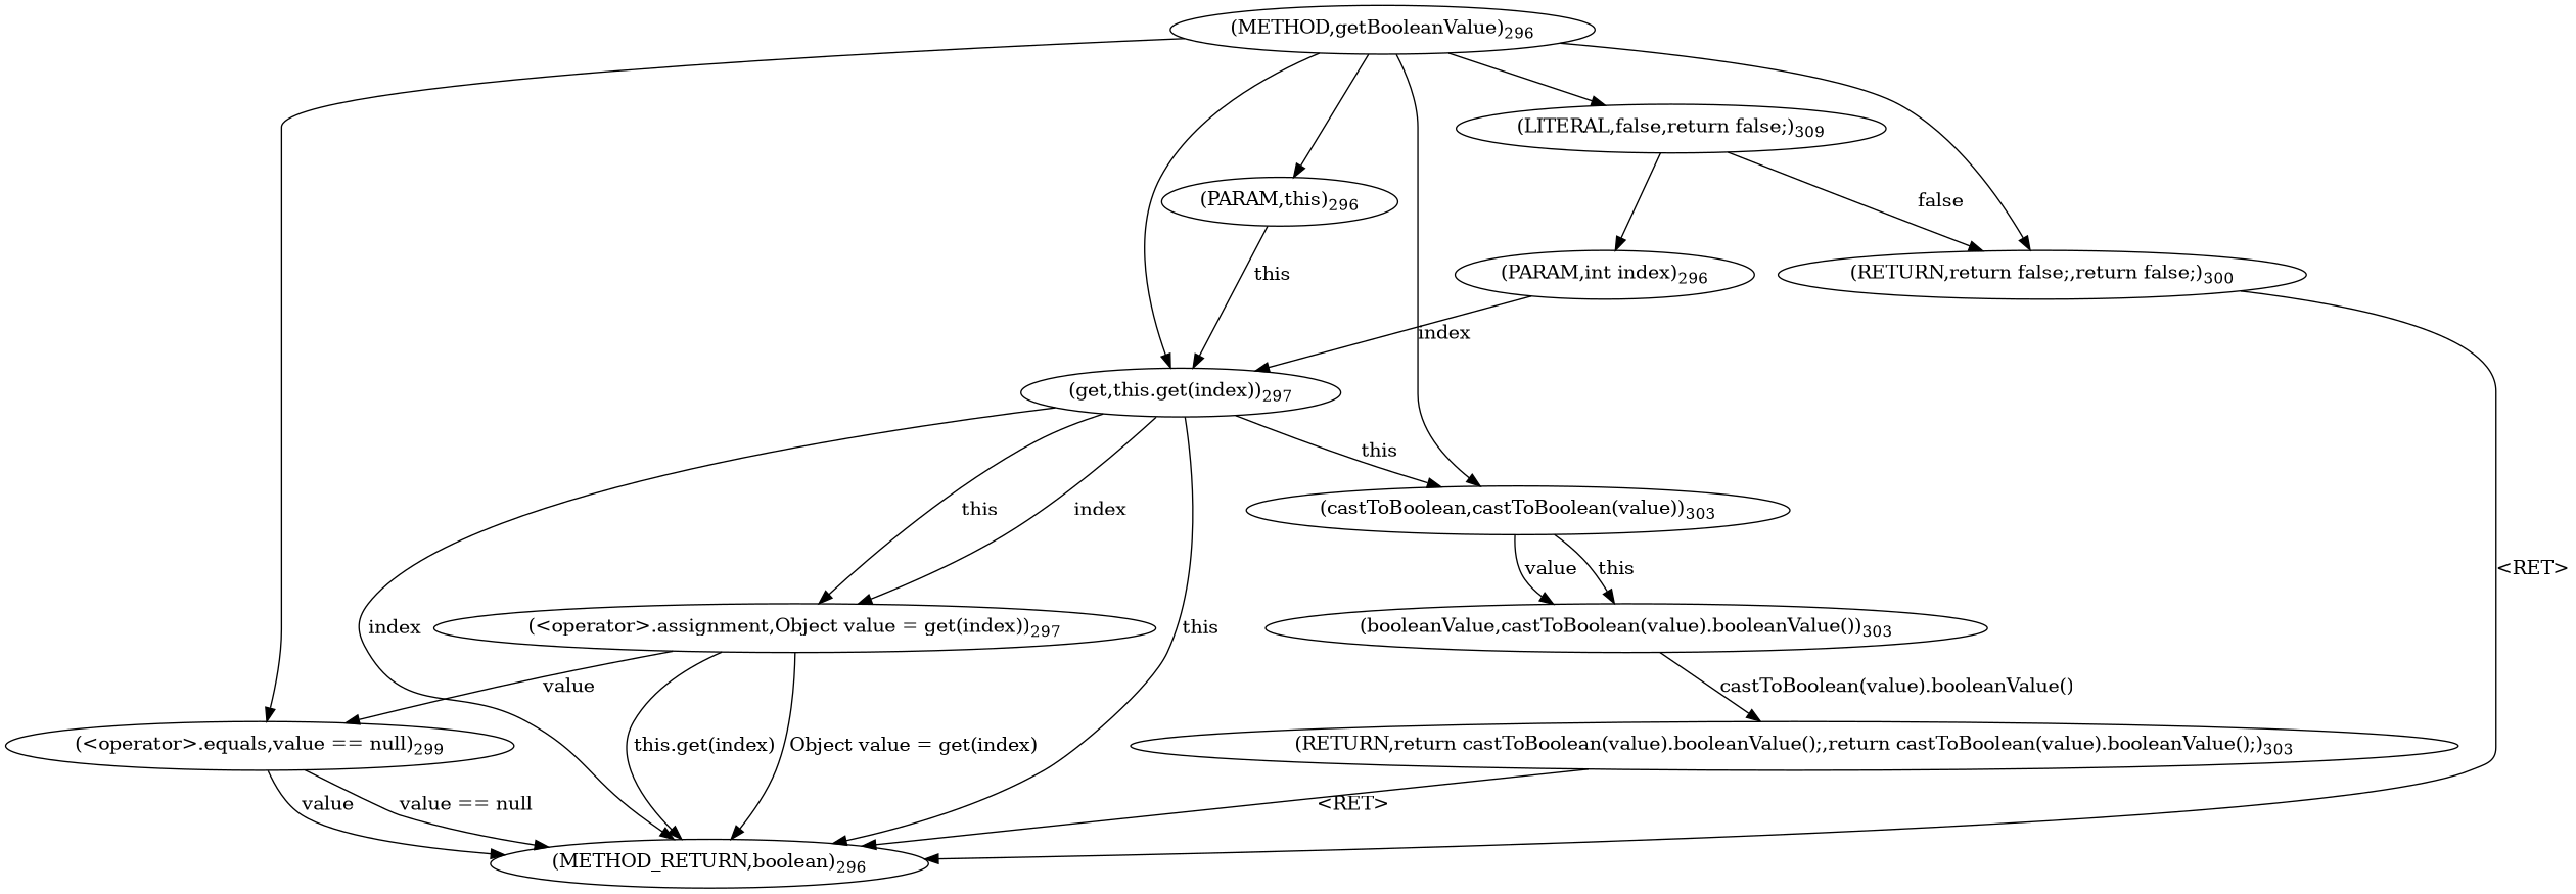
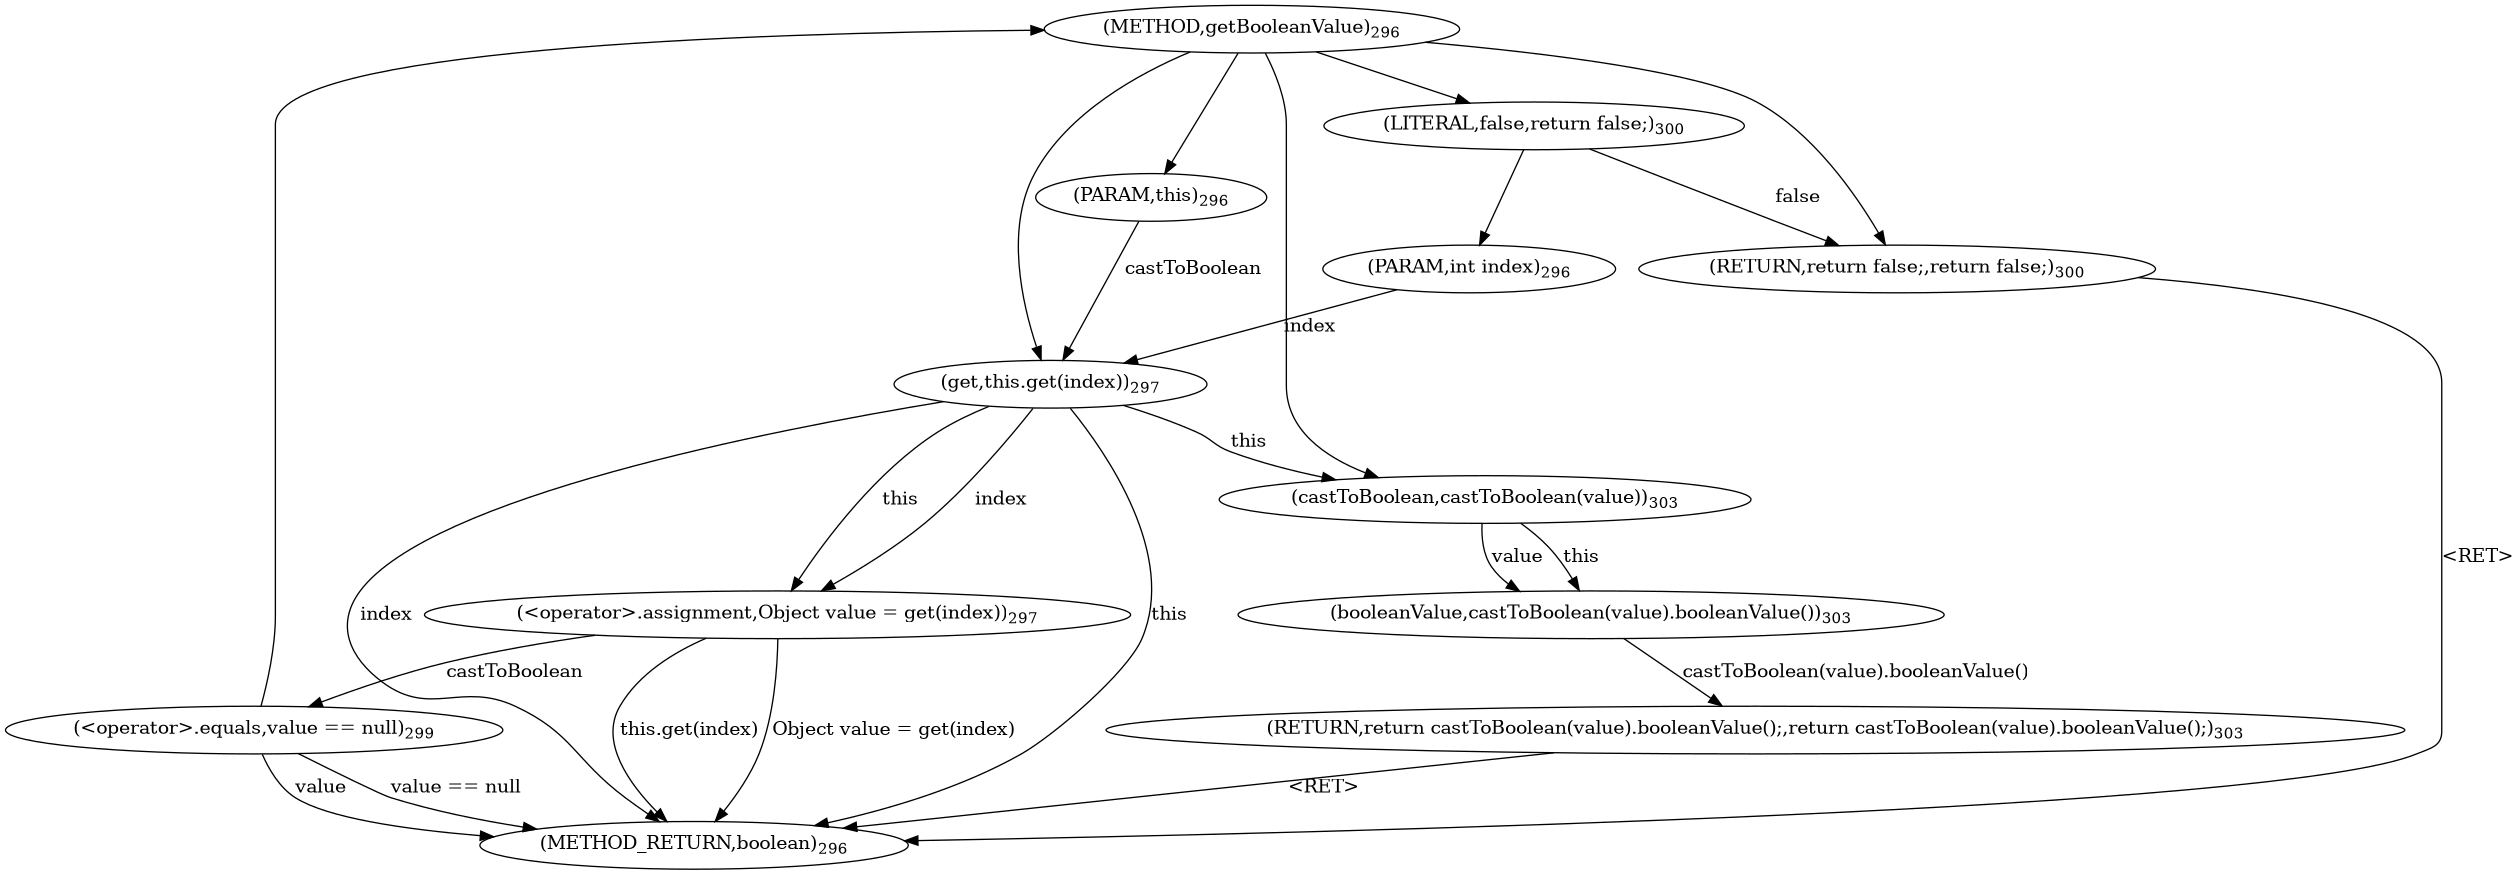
  digraph {
    n1 [label=<(METHOD,getBooleanValue)<SUB>296</SUB>>]
    n2 [label=<(PARAM,this)<SUB>296</SUB>>]
    n3 [label=<(&lt;operator&gt;.equals,value == null)<SUB>299</SUB>>]
    n4 [label=<(get,this.get(index))<SUB>297</SUB>>]
    n5 [label=<(RETURN,return false;,return false;)<SUB>300</SUB>>]
-   n6 [label=<(LITERAL,false,return false;)<SUB>309</SUB>>]
+   n6 [label=<(LITERAL,false,return false;)<SUB>300</SUB>>]
    n7 [label=<(castToBoolean,castToBoolean(value))<SUB>303</SUB>>]
    n8 [label=<(PARAM,int index)<SUB>296</SUB>>]
    n9 [label=<(METHOD_RETURN,boolean)<SUB>296</SUB>>]
    n10 [label=<(&lt;operator&gt;.assignment,Object value = get(index))<SUB>297</SUB>>]
    n11 [label=<(booleanValue,castToBoolean(value).booleanValue())<SUB>303</SUB>>]
    n12 [label=<(RETURN,return castToBoolean(value).booleanValue();,return castToBoolean(value).booleanValue();)<SUB>303</SUB>>]
    n1 -> n2
-   n1 -> n3
+   n3 -> n1
    n1 -> n4
    n1 -> n5
    n1 -> n6
    n1 -> n7
-   n2 -> n4 [label=this]
+   n2 -> n4 [label=castToBoolean]
    n3 -> n9 [label=value]
    n3 -> n9 [label="value == null"]
    n4 -> n7 [label=this]
    n4 -> n9 [label=this]
    n4 -> n9 [label=index]
    n4 -> n10 [label=this]
    n4 -> n10 [label=index]
    n5 -> n9 [label="&lt;RET&gt;"]
    n6 -> n5 [label=false]
    n6 -> n8
    n7 -> n11 [label=this]
    n7 -> n11 [label=value]
    n8 -> n4 [label=index]
-   n10 -> n3 [label=value]
+   n10 -> n3 [label=castToBoolean]
    n10 -> n9 [label="this.get(index)"]
    n10 -> n9 [label="Object value = get(index)"]
    n11 -> n12 [label="castToBoolean(value).booleanValue()"]
    n12 -> n9 [label="&lt;RET&gt;"]
  }
